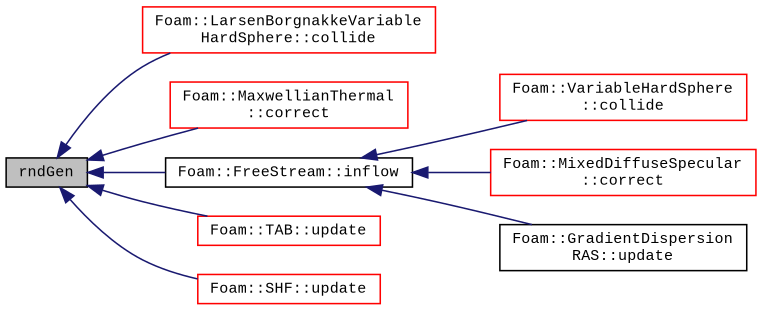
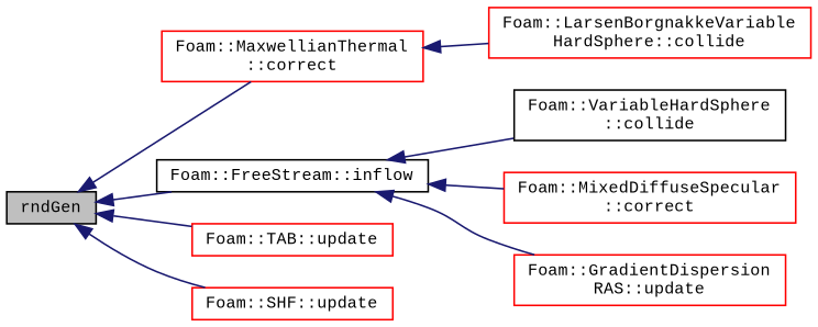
  digraph {
    fontname="Liberation Mono"
    rankdir=LR
    node [color=red fontname="Liberation Mono" fontsize=10 shape=record]
    edge [color=midnightblue dir=back fontname="Liberation Mono" fontsize=10 labelfontname=Helvetica labelfontsize=10 style=solid]
    n1 [color=black fillcolor=grey75 fontcolor=black height=0.2 label=rndGen style=filled width=0.4]
    n2 [height=0.2 label="Foam::LarsenBorgnakkeVariable\lHardSphere::collide" width=0.4]
    n3 [height=0.2 label="Foam::MaxwellianThermal\l::correct" width=0.4]
    n4 [color=black height=0.2 label="Foam::FreeStream::inflow" width=0.4]
    n5 [height=0.2 label="Foam::TAB::update" width=0.4]
    n6 [height=0.2 label="Foam::SHF::update" width=0.4]
-   n7 [height=0.2 label="Foam::VariableHardSphere\l::collide" width=0.4]
+   n7 [color=black height=0.2 label="Foam::VariableHardSphere\l::collide" width=0.4]
    n8 [height=0.2 label="Foam::MixedDiffuseSpecular\l::correct" width=0.4]
-   n9 [color=black height=0.2 label="Foam::GradientDispersion\lRAS::update" width=0.4]
-   n1 -> n2
+   n9 [height=0.2 label="Foam::GradientDispersion\lRAS::update" width=0.4]
+   n3 -> n2
    n1 -> n3
    n1 -> n4
    n1 -> n5
    n1 -> n6
    n4 -> n7
    n4 -> n8
    n4 -> n9
  }
